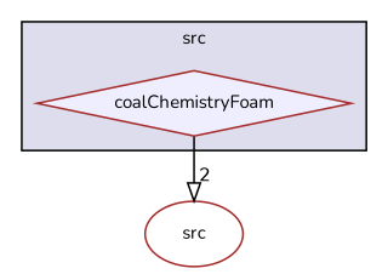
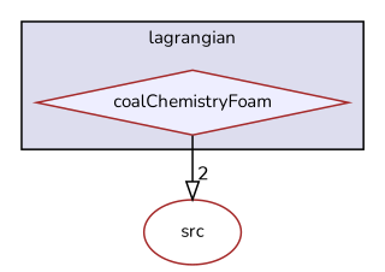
  digraph {
    compound=true
    fontname=Nunito
    node [fontname=Nunito fontsize=10 color=brown]
    n1 [fillcolor="#eeeeff" label=coalChemistryFoam pencolor=black shape=diamond style=filled]
    n2 [label=src shape=ellipse]
    subgraph cluster_1 {
      bgcolor="#ddddee"
      fontsize=10
-     label=src
+     label=lagrangian
      pencolor=black
      n1
    }
    n1 -> n2 [headlabel=2 labeldistance=1.5 labelfontname=Helvetica labelfontsize=10 arrowhead=onormal fontname=Nunito]
  }
